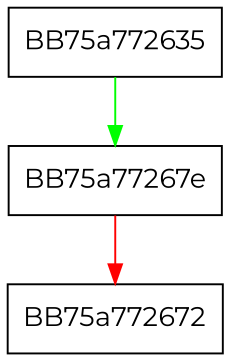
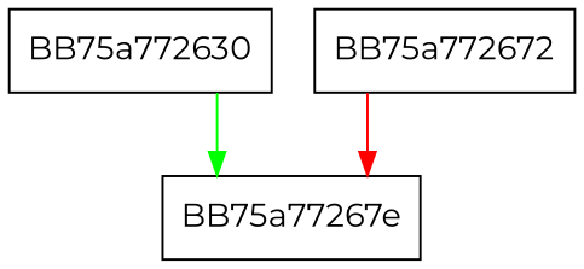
  digraph {
    fontname=Montserrat
    splines=ortho
    node [fontname=Montserrat shape=box]
    edge [fontname=Montserrat]
-   BB75a772630 [label=BB75a772635]
+   BB75a772630
    BB75a77267e
    BB75a772672
    BB75a772630 -> BB75a77267e [color=green]
-   BB75a77267e -> BB75a772672 [color=red]
+   BB75a772672 -> BB75a77267e [color=red]
  }
